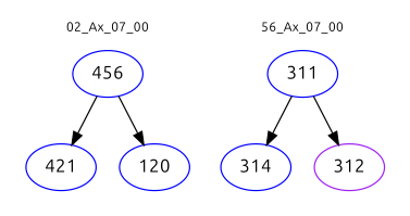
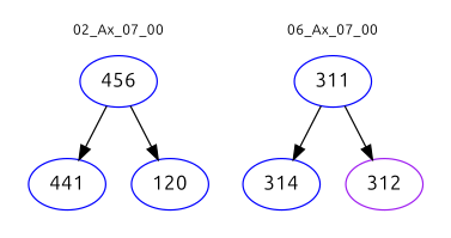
  digraph {
    fontname=Ubuntu
    node [color=blue fontname=Ubuntu]
    edge [color=black fontname=Ubuntu]
    n1 [label=456]
-   n2 [label=421]
+   n2 [label=441]
    n3 [label=120]
    n4 [label=311]
    n5 [label=314]
    n6 [color=purple label=312]
    subgraph cluster_1 {
      color=white
      fontsize=10
      label="02_Ax_07_00"
      n1
      n2
      n3
    }
    subgraph cluster_2 {
      color=white
      fontsize=10
-     label="56_Ax_07_00"
+     label="06_Ax_07_00"
      n4
      n5
      n6
    }
    n1 -> n2
    n1 -> n3
    n4 -> n5
    n4 -> n6
  }
